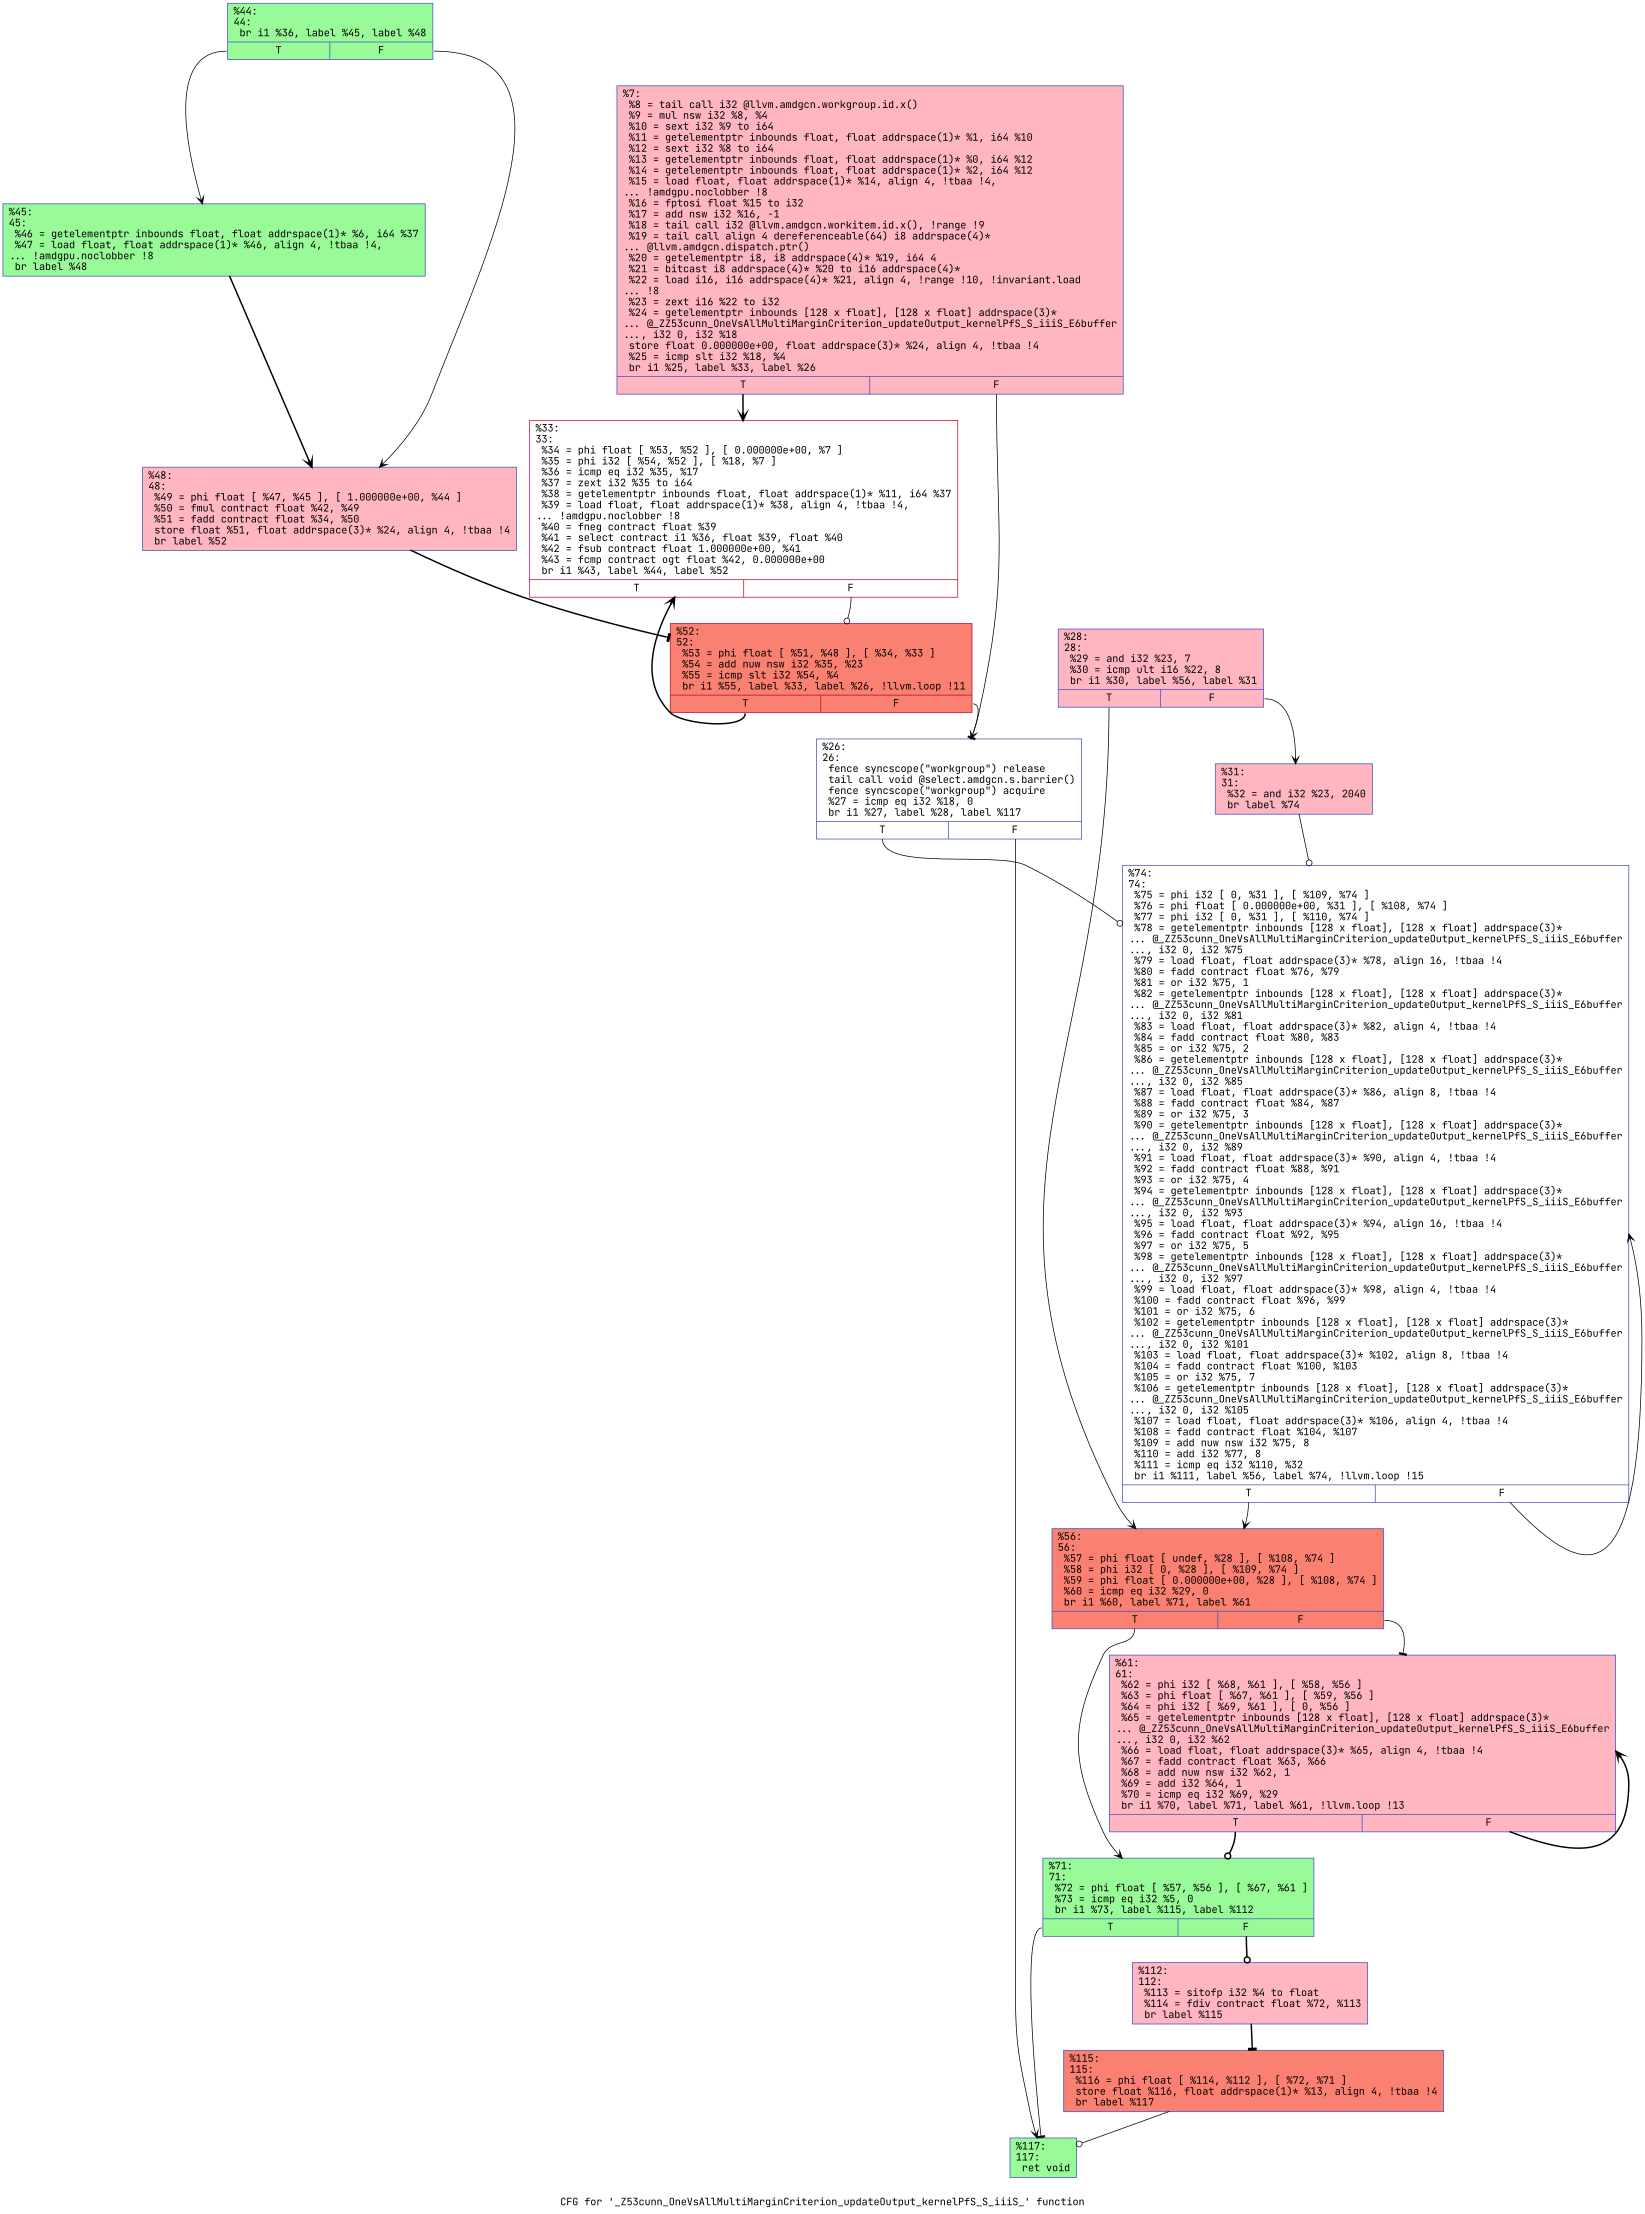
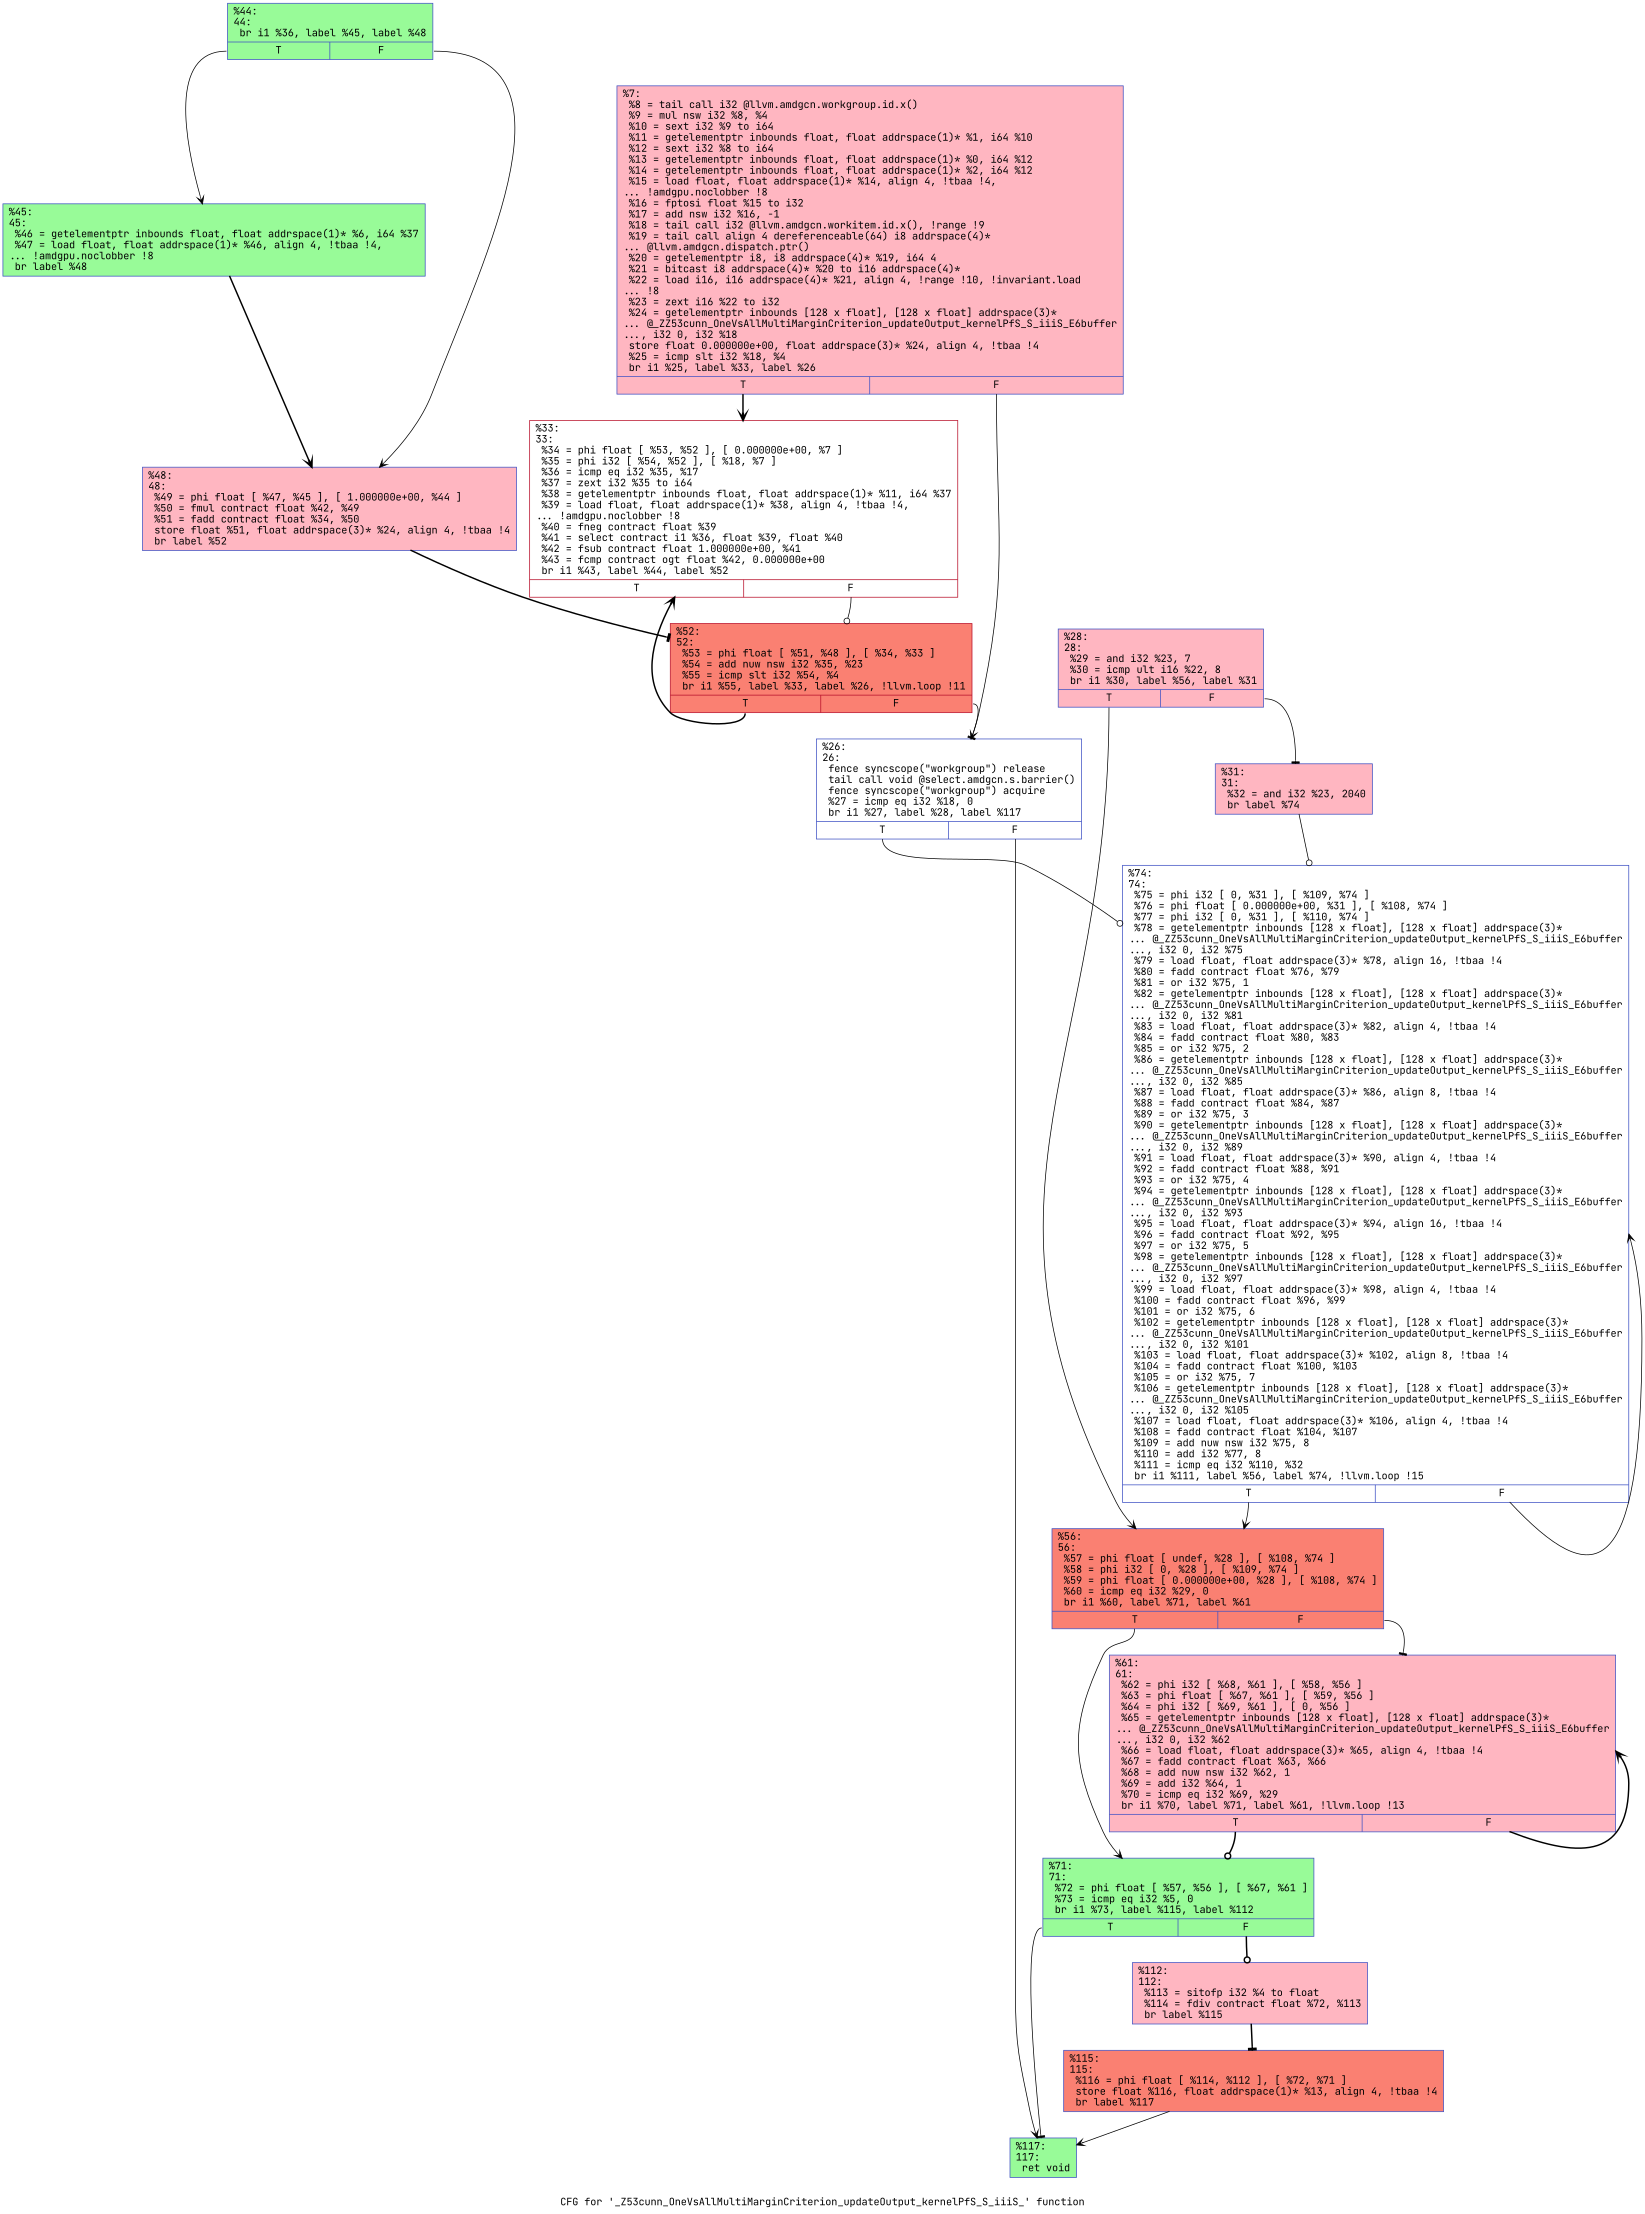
  digraph {
    fontname="JetBrains Mono"
    label="CFG for '_Z53cunn_OneVsAllMultiMarginCriterion_updateOutput_kernelPfS_S_iiiS_' function"
    node [color="#3d50c3ff" fillcolor=lightpink fontname="JetBrains Mono" shape=record style=filled]
    edge [arrowhead=vee fontname="JetBrains Mono" style=solid tailport=s0]
    n1 [label="{%7:\l  %8 = tail call i32 @llvm.amdgcn.workgroup.id.x()\l  %9 = mul nsw i32 %8, %4\l  %10 = sext i32 %9 to i64\l  %11 = getelementptr inbounds float, float addrspace(1)* %1, i64 %10\l  %12 = sext i32 %8 to i64\l  %13 = getelementptr inbounds float, float addrspace(1)* %0, i64 %12\l  %14 = getelementptr inbounds float, float addrspace(1)* %2, i64 %12\l  %15 = load float, float addrspace(1)* %14, align 4, !tbaa !4,\l... !amdgpu.noclobber !8\l  %16 = fptosi float %15 to i32\l  %17 = add nsw i32 %16, -1\l  %18 = tail call i32 @llvm.amdgcn.workitem.id.x(), !range !9\l  %19 = tail call align 4 dereferenceable(64) i8 addrspace(4)*\l... @llvm.amdgcn.dispatch.ptr()\l  %20 = getelementptr i8, i8 addrspace(4)* %19, i64 4\l  %21 = bitcast i8 addrspace(4)* %20 to i16 addrspace(4)*\l  %22 = load i16, i16 addrspace(4)* %21, align 4, !range !10, !invariant.load\l... !8\l  %23 = zext i16 %22 to i32\l  %24 = getelementptr inbounds [128 x float], [128 x float] addrspace(3)*\l... @_ZZ53cunn_OneVsAllMultiMarginCriterion_updateOutput_kernelPfS_S_iiiS_E6buffer\l..., i32 0, i32 %18\l  store float 0.000000e+00, float addrspace(3)* %24, align 4, !tbaa !4\l  %25 = icmp slt i32 %18, %4\l  br i1 %25, label %33, label %26\l|{<s0>T|<s1>F}}"]
    n2 [color="#b70d28ff" fillcolor=white label="{%33:\l33:                                               \l  %34 = phi float [ %53, %52 ], [ 0.000000e+00, %7 ]\l  %35 = phi i32 [ %54, %52 ], [ %18, %7 ]\l  %36 = icmp eq i32 %35, %17\l  %37 = zext i32 %35 to i64\l  %38 = getelementptr inbounds float, float addrspace(1)* %11, i64 %37\l  %39 = load float, float addrspace(1)* %38, align 4, !tbaa !4,\l... !amdgpu.noclobber !8\l  %40 = fneg contract float %39\l  %41 = select contract i1 %36, float %39, float %40\l  %42 = fsub contract float 1.000000e+00, %41\l  %43 = fcmp contract ogt float %42, 0.000000e+00\l  br i1 %43, label %44, label %52\l|{<s0>T|<s1>F}}"]
    n3 [fillcolor=white label="{%26:\l26:                                               \l  fence syncscope(\"workgroup\") release\l  tail call void @select.amdgcn.s.barrier()\l  fence syncscope(\"workgroup\") acquire\l  %27 = icmp eq i32 %18, 0\l  br i1 %27, label %28, label %117\l|{<s0>T|<s1>F}}"]
    n4 [color="#b70d28ff" fillcolor=salmon label="{%52:\l52:                                               \l  %53 = phi float [ %51, %48 ], [ %34, %33 ]\l  %54 = add nuw nsw i32 %35, %23\l  %55 = icmp slt i32 %54, %4\l  br i1 %55, label %33, label %26, !llvm.loop !11\l|{<s0>T|<s1>F}}"]
    n5 [fillcolor=palegreen label="{%117:\l117:                                              \l  ret void\l}"]
    n6 [fillcolor=white label="{%74:\l74:                                               \l  %75 = phi i32 [ 0, %31 ], [ %109, %74 ]\l  %76 = phi float [ 0.000000e+00, %31 ], [ %108, %74 ]\l  %77 = phi i32 [ 0, %31 ], [ %110, %74 ]\l  %78 = getelementptr inbounds [128 x float], [128 x float] addrspace(3)*\l... @_ZZ53cunn_OneVsAllMultiMarginCriterion_updateOutput_kernelPfS_S_iiiS_E6buffer\l..., i32 0, i32 %75\l  %79 = load float, float addrspace(3)* %78, align 16, !tbaa !4\l  %80 = fadd contract float %76, %79\l  %81 = or i32 %75, 1\l  %82 = getelementptr inbounds [128 x float], [128 x float] addrspace(3)*\l... @_ZZ53cunn_OneVsAllMultiMarginCriterion_updateOutput_kernelPfS_S_iiiS_E6buffer\l..., i32 0, i32 %81\l  %83 = load float, float addrspace(3)* %82, align 4, !tbaa !4\l  %84 = fadd contract float %80, %83\l  %85 = or i32 %75, 2\l  %86 = getelementptr inbounds [128 x float], [128 x float] addrspace(3)*\l... @_ZZ53cunn_OneVsAllMultiMarginCriterion_updateOutput_kernelPfS_S_iiiS_E6buffer\l..., i32 0, i32 %85\l  %87 = load float, float addrspace(3)* %86, align 8, !tbaa !4\l  %88 = fadd contract float %84, %87\l  %89 = or i32 %75, 3\l  %90 = getelementptr inbounds [128 x float], [128 x float] addrspace(3)*\l... @_ZZ53cunn_OneVsAllMultiMarginCriterion_updateOutput_kernelPfS_S_iiiS_E6buffer\l..., i32 0, i32 %89\l  %91 = load float, float addrspace(3)* %90, align 4, !tbaa !4\l  %92 = fadd contract float %88, %91\l  %93 = or i32 %75, 4\l  %94 = getelementptr inbounds [128 x float], [128 x float] addrspace(3)*\l... @_ZZ53cunn_OneVsAllMultiMarginCriterion_updateOutput_kernelPfS_S_iiiS_E6buffer\l..., i32 0, i32 %93\l  %95 = load float, float addrspace(3)* %94, align 16, !tbaa !4\l  %96 = fadd contract float %92, %95\l  %97 = or i32 %75, 5\l  %98 = getelementptr inbounds [128 x float], [128 x float] addrspace(3)*\l... @_ZZ53cunn_OneVsAllMultiMarginCriterion_updateOutput_kernelPfS_S_iiiS_E6buffer\l..., i32 0, i32 %97\l  %99 = load float, float addrspace(3)* %98, align 4, !tbaa !4\l  %100 = fadd contract float %96, %99\l  %101 = or i32 %75, 6\l  %102 = getelementptr inbounds [128 x float], [128 x float] addrspace(3)*\l... @_ZZ53cunn_OneVsAllMultiMarginCriterion_updateOutput_kernelPfS_S_iiiS_E6buffer\l..., i32 0, i32 %101\l  %103 = load float, float addrspace(3)* %102, align 8, !tbaa !4\l  %104 = fadd contract float %100, %103\l  %105 = or i32 %75, 7\l  %106 = getelementptr inbounds [128 x float], [128 x float] addrspace(3)*\l... @_ZZ53cunn_OneVsAllMultiMarginCriterion_updateOutput_kernelPfS_S_iiiS_E6buffer\l..., i32 0, i32 %105\l  %107 = load float, float addrspace(3)* %106, align 4, !tbaa !4\l  %108 = fadd contract float %104, %107\l  %109 = add nuw nsw i32 %75, 8\l  %110 = add i32 %77, 8\l  %111 = icmp eq i32 %110, %32\l  br i1 %111, label %56, label %74, !llvm.loop !15\l|{<s0>T|<s1>F}}"]
    n7 [fillcolor=palegreen label="{%44:\l44:                                               \l  br i1 %36, label %45, label %48\l|{<s0>T|<s1>F}}"]
    n8 [fillcolor=palegreen label="{%45:\l45:                                               \l  %46 = getelementptr inbounds float, float addrspace(1)* %6, i64 %37\l  %47 = load float, float addrspace(1)* %46, align 4, !tbaa !4,\l... !amdgpu.noclobber !8\l  br label %48\l}"]
    n9 [label="{%48:\l48:                                               \l  %49 = phi float [ %47, %45 ], [ 1.000000e+00, %44 ]\l  %50 = fmul contract float %42, %49\l  %51 = fadd contract float %34, %50\l  store float %51, float addrspace(3)* %24, align 4, !tbaa !4\l  br label %52\l}"]
    n10 [label="{%28:\l28:                                               \l  %29 = and i32 %23, 7\l  %30 = icmp ult i16 %22, 8\l  br i1 %30, label %56, label %31\l|{<s0>T|<s1>F}}"]
    n11 [fillcolor=salmon label="{%56:\l56:                                               \l  %57 = phi float [ undef, %28 ], [ %108, %74 ]\l  %58 = phi i32 [ 0, %28 ], [ %109, %74 ]\l  %59 = phi float [ 0.000000e+00, %28 ], [ %108, %74 ]\l  %60 = icmp eq i32 %29, 0\l  br i1 %60, label %71, label %61\l|{<s0>T|<s1>F}}"]
    n12 [label="{%31:\l31:                                               \l  %32 = and i32 %23, 2040\l  br label %74\l}"]
    n13 [fillcolor=palegreen label="{%71:\l71:                                               \l  %72 = phi float [ %57, %56 ], [ %67, %61 ]\l  %73 = icmp eq i32 %5, 0\l  br i1 %73, label %115, label %112\l|{<s0>T|<s1>F}}"]
    n14 [label="{%61:\l61:                                               \l  %62 = phi i32 [ %68, %61 ], [ %58, %56 ]\l  %63 = phi float [ %67, %61 ], [ %59, %56 ]\l  %64 = phi i32 [ %69, %61 ], [ 0, %56 ]\l  %65 = getelementptr inbounds [128 x float], [128 x float] addrspace(3)*\l... @_ZZ53cunn_OneVsAllMultiMarginCriterion_updateOutput_kernelPfS_S_iiiS_E6buffer\l..., i32 0, i32 %62\l  %66 = load float, float addrspace(3)* %65, align 4, !tbaa !4\l  %67 = fadd contract float %63, %66\l  %68 = add nuw nsw i32 %62, 1\l  %69 = add i32 %64, 1\l  %70 = icmp eq i32 %69, %29\l  br i1 %70, label %71, label %61, !llvm.loop !13\l|{<s0>T|<s1>F}}"]
    n15 [label="{%112:\l112:                                              \l  %113 = sitofp i32 %4 to float\l  %114 = fdiv contract float %72, %113\l  br label %115\l}"]
    n16 [fillcolor=salmon label="{%115:\l115:                                              \l  %116 = phi float [ %114, %112 ], [ %72, %71 ]\l  store float %116, float addrspace(1)* %13, align 4, !tbaa !4\l  br label %117\l}"]
    n1 -> n2 [style=bold]
    n1 -> n3 [arrowhead=tee tailport=s1]
    n2 -> n4 [arrowhead=odot tailport=s1]
    n3 -> n5 [tailport=s1]
    n3 -> n6 [arrowhead=odot]
    n4 -> n2 [style=bold]
    n4 -> n3 [tailport=s1]
    n6 -> n6 [tailport=s1]
    n6 -> n11
    n7 -> n8
    n7 -> n9 [tailport=s1]
    n8 -> n9 [style=bold]
    n9 -> n4 [arrowhead=tee style=bold]
    n10 -> n11
-   n10 -> n12 [tailport=s1]
+   n10 -> n12 [arrowhead=tee tailport=s1]
    n11 -> n13
    n11 -> n14 [arrowhead=tee tailport=s1]
    n12 -> n6 [arrowhead=odot]
    n13 -> n5 [arrowhead=tee]
    n13 -> n15 [arrowhead=odot style=bold tailport=s1]
    n14 -> n13 [arrowhead=odot style=bold]
    n14 -> n14 [style=bold tailport=s1]
    n15 -> n16 [arrowhead=tee style=bold]
-   n16 -> n5 [arrowhead=odot]
+   n16 -> n5
  }
